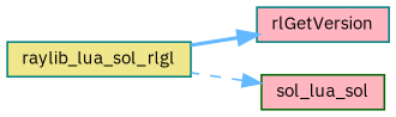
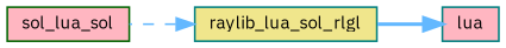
  digraph {
    fontname="IBM Plex Sans"
    rankdir=RL
    node [color=teal fillcolor=lightpink fontname="IBM Plex Sans" fontsize=10 shape=box style=filled]
    edge [color=steelblue1 dir=back fontname="IBM Plex Sans" fontsize=10 labelfontname=Helvetica labelfontsize=10]
-   n1 [fontcolor=black height=0.2 label=rlGetVersion width=0.4]
+   n1 [fontcolor=black height=0.2 label=lua width=0.4]
    n2 [fillcolor=khaki height=0.2 label=raylib_lua_sol_rlgl width=0.4]
    n3 [color=darkgreen height=0.2 label=sol_lua_sol width=0.4]
    n1 -> n2 [style=bold]
-   n3 -> n2 [style=dashed]
+   n2 -> n3 [style=dashed]
  }
